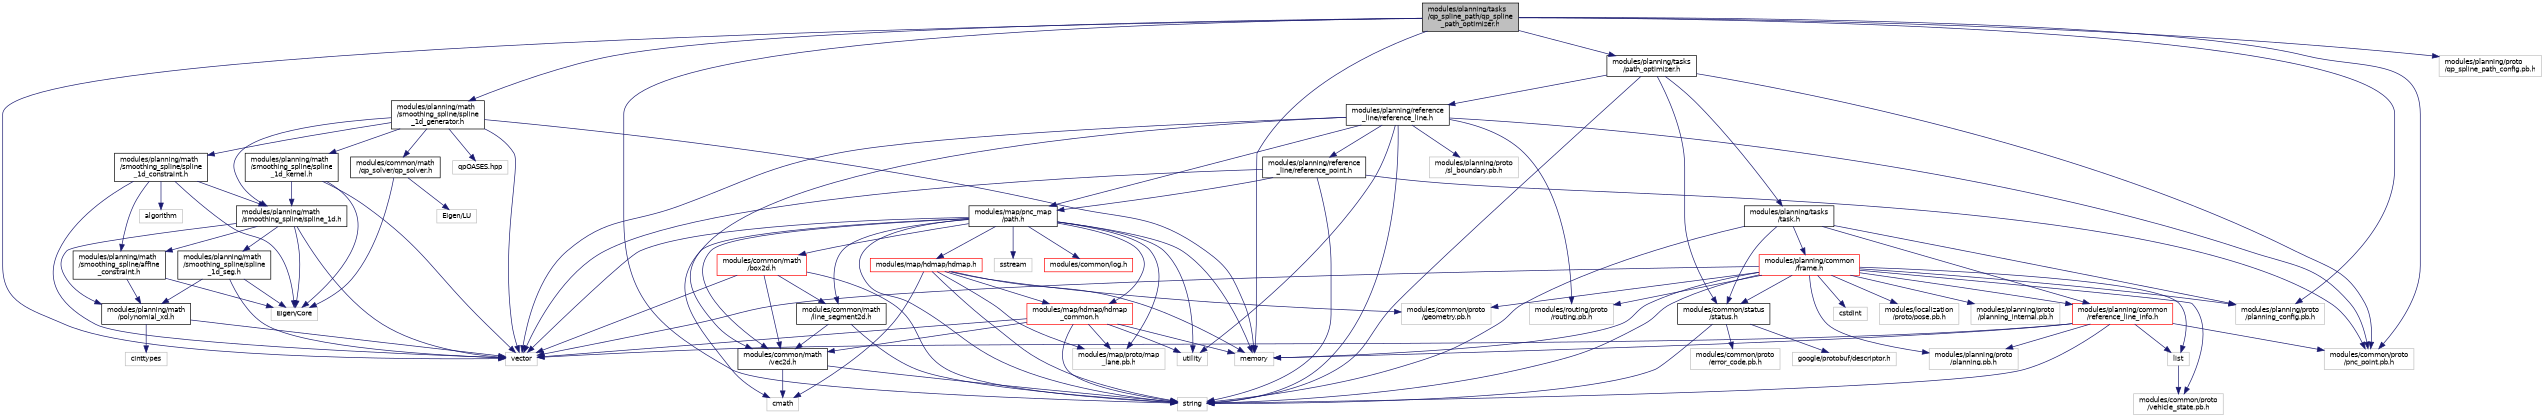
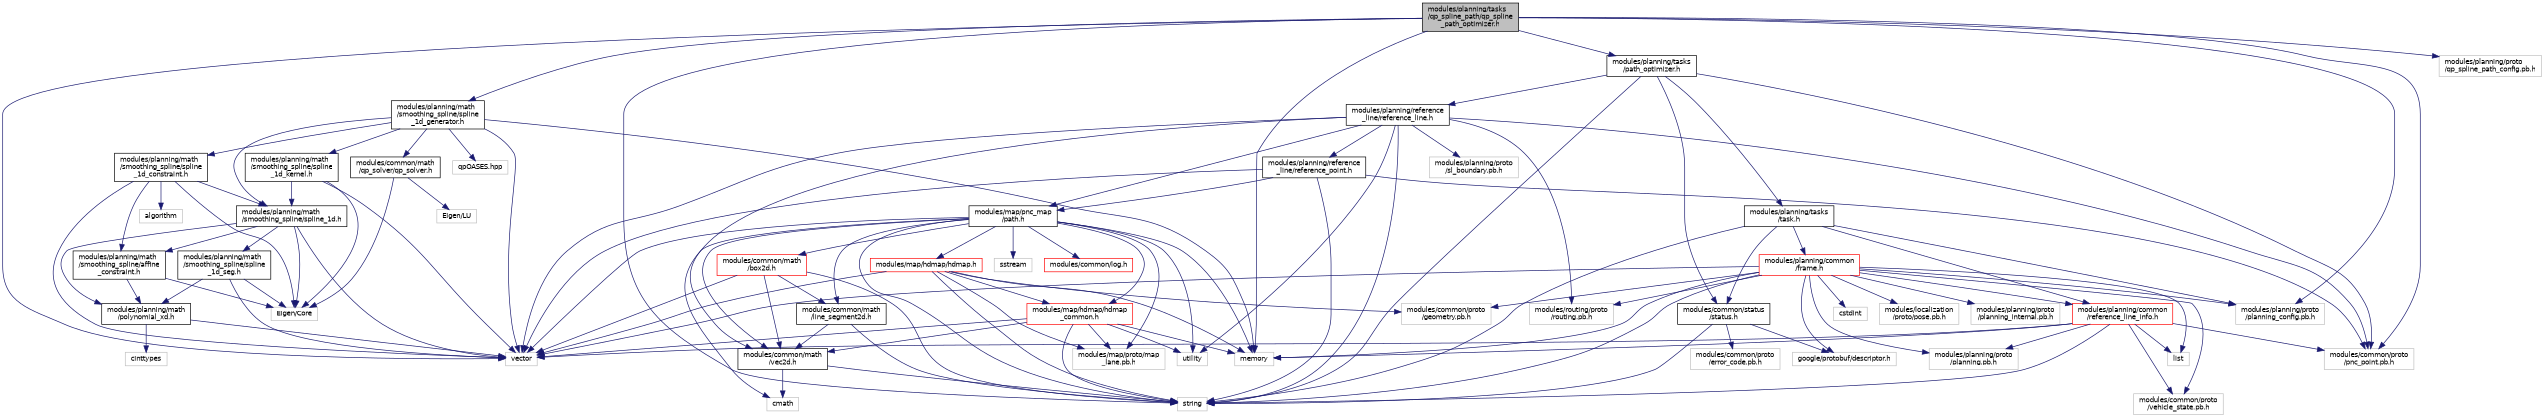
  digraph {
    node [color=grey75 fillcolor=white fontname=Helvetica fontsize=10 shape=record style=filled]
    edge [color=midnightblue fontname=Helvetica fontsize=10 labelfontname=Helvetica labelfontsize=10 style=solid]
    n1 [color=black fillcolor=grey75 fontcolor=black height=0.2 label="modules/planning/tasks\l/qp_spline_path/qp_spline\l_path_optimizer.h" width=0.4]
    n2 [height=0.2 label=memory width=0.4]
    n3 [height=0.2 label=string width=0.4]
    n4 [height=0.2 label=vector width=0.4]
    n5 [height=0.2 label="modules/common/proto\l/pnc_point.pb.h" width=0.4]
    n6 [height=0.2 label="modules/planning/proto\l/planning_config.pb.h" width=0.4]
    n7 [height=0.2 label="modules/planning/proto\l/qp_spline_path_config.pb.h" width=0.4]
    n8 [color=black height=0.2 label="modules/planning/math\l/smoothing_spline/spline\l_1d_generator.h" width=0.4]
    n9 [color=black height=0.2 label="modules/planning/tasks\l/path_optimizer.h" width=0.4]
    n10 [height=0.2 label="qpOASES.hpp" width=0.4]
    n11 [color=black height=0.2 label="modules/common/math\l/qp_solver/qp_solver.h" width=0.4]
    n12 [color=black height=0.2 label="modules/planning/math\l/smoothing_spline/spline_1d.h" width=0.4]
    n13 [color=black height=0.2 label="modules/planning/math\l/smoothing_spline/spline\l_1d_constraint.h" width=0.4]
    n14 [color=black height=0.2 label="modules/planning/math\l/smoothing_spline/spline\l_1d_kernel.h" width=0.4]
    n15 [color=black height=0.2 label="modules/common/status\l/status.h" width=0.4]
    n16 [color=black height=0.2 label="modules/planning/reference\l_line/reference_line.h" width=0.4]
    n17 [color=black height=0.2 label="modules/planning/tasks\l/task.h" width=0.4]
    n18 [height=0.2 label="Eigen/Core" width=0.4]
    n19 [height=0.2 label="Eigen/LU" width=0.4]
    n20 [color=black height=0.2 label="modules/planning/math\l/polynomial_xd.h" width=0.4]
    n21 [color=black height=0.2 label="modules/planning/math\l/smoothing_spline/affine\l_constraint.h" width=0.4]
    n22 [color=black height=0.2 label="modules/planning/math\l/smoothing_spline/spline\l_1d_seg.h" width=0.4]
    n23 [height=0.2 label=algorithm width=0.4]
    n24 [height=0.2 label=cinttypes width=0.4]
    n25 [height=0.2 label="google/protobuf/descriptor.h" width=0.4]
    n26 [height=0.2 label="modules/common/proto\l/error_code.pb.h" width=0.4]
    n27 [height=0.2 label=utility width=0.4]
    n28 [height=0.2 label="modules/planning/proto\l/sl_boundary.pb.h" width=0.4]
    n29 [height=0.2 label="modules/routing/proto\l/routing.pb.h" width=0.4]
    n30 [color=black height=0.2 label="modules/common/math\l/vec2d.h" width=0.4]
    n31 [color=black height=0.2 label="modules/map/pnc_map\l/path.h" width=0.4]
    n32 [color=black height=0.2 label="modules/planning/reference\l_line/reference_point.h" width=0.4]
    n33 [color=red height=0.2 label="modules/planning/common\l/frame.h" width=0.4]
    n34 [color=red height=0.2 label="modules/planning/common\l/reference_line_info.h" width=0.4]
    n35 [height=0.2 label=cmath width=0.4]
    n36 [height=0.2 label=sstream width=0.4]
    n37 [height=0.2 label="modules/map/proto/map\l_lane.pb.h" width=0.4]
    n38 [color=red height=0.2 label="modules/common/log.h" width=0.4]
    n39 [color=red height=0.2 label="modules/common/math\l/box2d.h" width=0.4]
    n40 [color=black height=0.2 label="modules/common/math\l/line_segment2d.h" width=0.4]
    n41 [color=red height=0.2 label="modules/map/hdmap/hdmap.h" width=0.4]
    n42 [color=red height=0.2 label="modules/map/hdmap/hdmap\l_common.h" width=0.4]
    n43 [height=0.2 label="modules/common/proto\l/geometry.pb.h" width=0.4]
    n44 [height=0.2 label=cstdint width=0.4]
    n45 [height=0.2 label=list width=0.4]
    n46 [height=0.2 label="modules/common/proto\l/vehicle_state.pb.h" width=0.4]
    n47 [height=0.2 label="modules/localization\l/proto/pose.pb.h" width=0.4]
    n48 [height=0.2 label="modules/planning/proto\l/planning.pb.h" width=0.4]
    n49 [height=0.2 label="modules/planning/proto\l/planning_internal.pb.h" width=0.4]
    n1 -> n2
    n1 -> n3
    n1 -> n4
    n1 -> n5
    n1 -> n6
    n1 -> n7
    n1 -> n8
    n1 -> n9
    n8 -> n2
    n8 -> n4
    n8 -> n10
    n8 -> n11
    n8 -> n12
    n8 -> n13
    n8 -> n14
    n9 -> n3
    n9 -> n5
    n9 -> n15
    n9 -> n16
    n9 -> n17
    n11 -> n18
    n11 -> n19
    n12 -> n4
    n12 -> n18
    n12 -> n20
    n12 -> n21
    n12 -> n22
    n13 -> n4
    n13 -> n12
    n13 -> n18
    n13 -> n21
    n13 -> n23
    n14 -> n4
    n14 -> n12
    n14 -> n18
    n15 -> n3
    n15 -> n25
    n15 -> n26
    n16 -> n3
    n16 -> n4
    n16 -> n5
    n16 -> n27
    n16 -> n28
    n16 -> n29
    n16 -> n30
    n16 -> n31
    n16 -> n32
    n17 -> n3
    n17 -> n6
    n17 -> n15
    n17 -> n33
    n17 -> n34
    n20 -> n4
    n20 -> n24
    n21 -> n18
    n21 -> n20
    n22 -> n4
    n22 -> n18
    n22 -> n20
    n30 -> n3
    n30 -> n35
    n31 -> n2
    n31 -> n3
    n31 -> n4
    n31 -> n27
    n31 -> n30
    n31 -> n35
    n31 -> n36
    n31 -> n37
    n31 -> n38
    n31 -> n39
    n31 -> n40
    n31 -> n41
    n31 -> n42
    n32 -> n3
    n32 -> n4
    n32 -> n5
    n32 -> n31
    n33 -> n2
    n33 -> n3
    n33 -> n4
    n33 -> n6
-   n33 -> n15
+   n33 -> n25
    n33 -> n29
    n33 -> n34
    n33 -> n43
    n33 -> n44
    n33 -> n45
    n33 -> n46
    n33 -> n47
    n33 -> n48
    n33 -> n49
    n34 -> n2
    n34 -> n3
    n34 -> n4
    n34 -> n5
    n34 -> n45
-   n45 -> n46
+   n34 -> n46
    n34 -> n48
    n39 -> n3
    n39 -> n4
    n39 -> n30
    n39 -> n40
    n40 -> n3
    n40 -> n30
    n41 -> n2
    n41 -> n3
-   n41 -> n35
+   n41 -> n4
    n41 -> n37
    n41 -> n42
    n41 -> n43
    n42 -> n2
    n42 -> n3
    n42 -> n4
    n42 -> n27
    n42 -> n30
    n42 -> n37
  }
